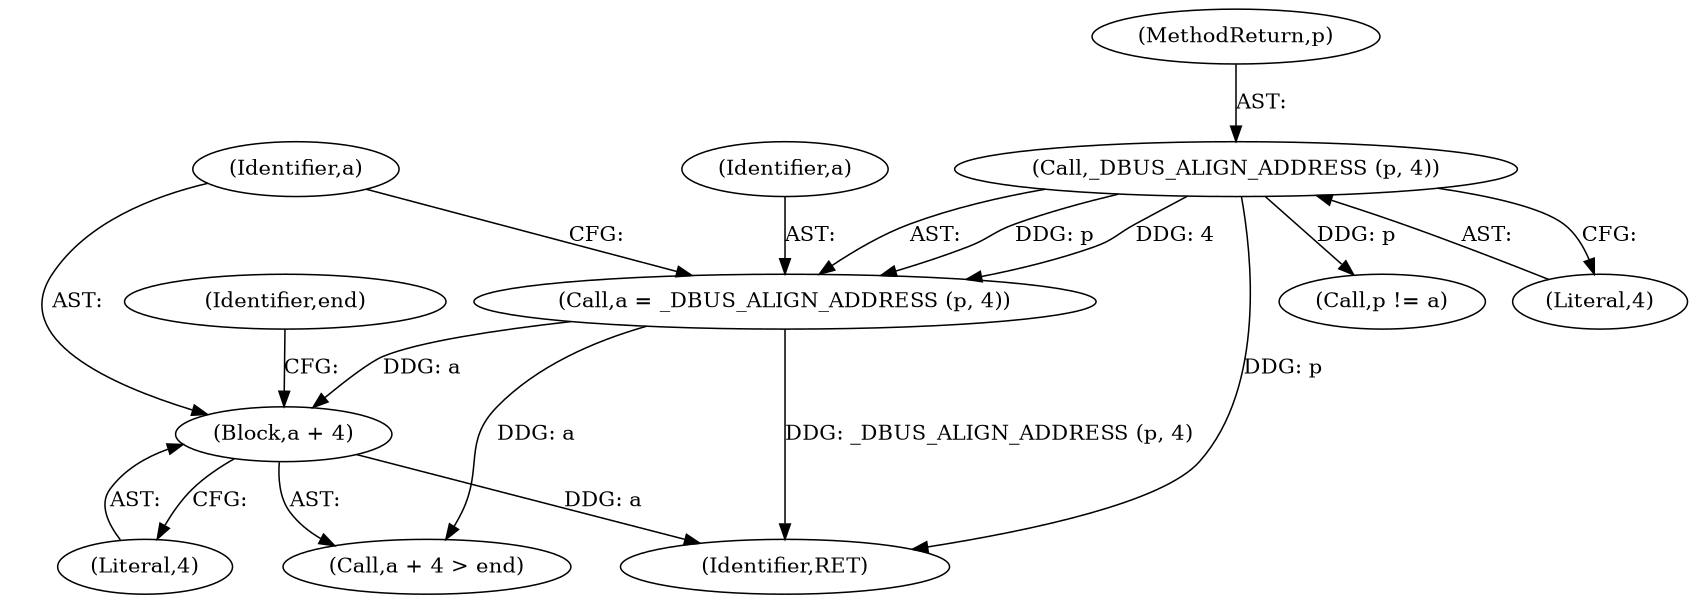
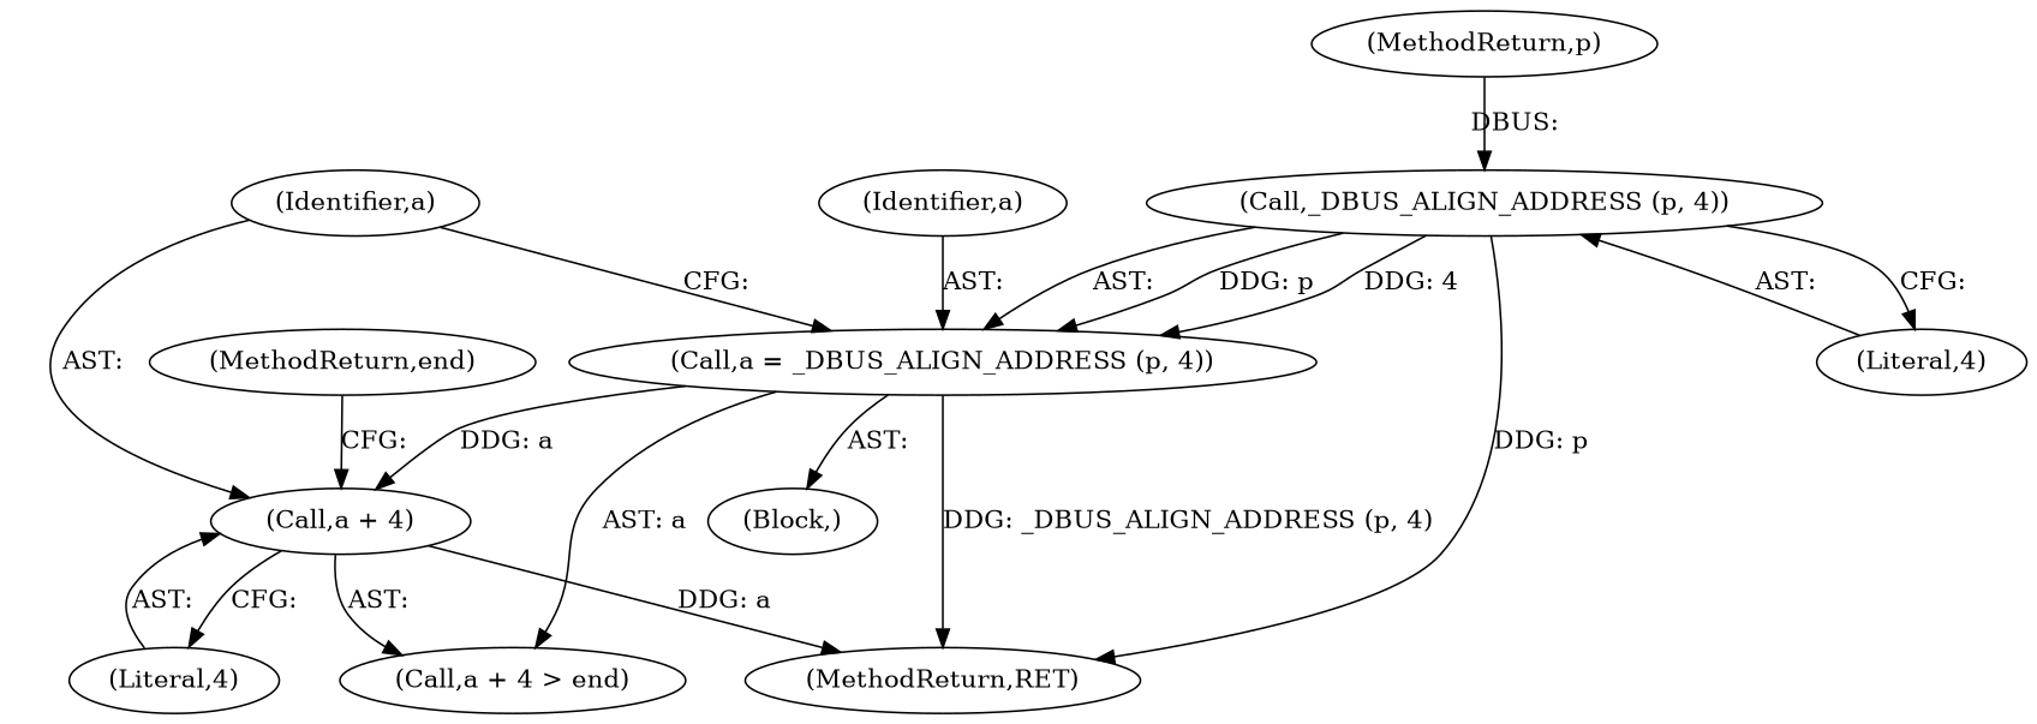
  digraph {
-   n1 [label="(Block,a + 4)"]
+   n1 [label="(Call,a + 4)"]
    n2 [label="(Call,a + 4 > end)"]
    n3 [label="(Literal,4)"]
-   n4 [label="(Identifier,RET)"]
+   n4 [label="(MethodReturn,RET)"]
    n5 [label="(Call,a = _DBUS_ALIGN_ADDRESS (p, 4))"]
+   n6 [label="(Block,)"]
    n7 [label="(Call,_DBUS_ALIGN_ADDRESS (p, 4))"]
-   n8 [label="(Call,p != a)"]
    n9 [label="(Literal,4)"]
    n10 [label="(MethodReturn,p)"]
-   n11 [label="(Identifier,end)"]
+   n11 [label="(MethodReturn,end)"]
    n12 [label="(Identifier,a)"]
    n13 [label="(Identifier,a)"]
    n1 -> n2 [label="AST: "]
    n1 -> n3 [label="CFG: "]
    n1 -> n4 [label="DDG: a"]
    n3 -> n1 [label="AST: "]
    n5 -> n1 [label="DDG: a"]
-   n5 -> n2 [label="DDG: a"]
+   n5 -> n2 [label="AST: a"]
    n5 -> n4 [label="DDG: _DBUS_ALIGN_ADDRESS (p, 4)"]
+   n5 -> n6 [label="AST: "]
    n7 -> n4 [label="DDG: p"]
    n7 -> n5 [label="AST: "]
    n7 -> n5 [label="DDG: p"]
    n7 -> n5 [label="DDG: 4"]
-   n7 -> n8 [label="DDG: p"]
    n7 -> n9 [label="CFG: "]
    n9 -> n7 [label="AST: "]
-   n10 -> n7 [label="AST: "]
+   n10 -> n7 [label="DBUS: "]
    n11 -> n1 [label="CFG: "]
    n12 -> n5 [label="AST: "]
    n13 -> n1 [label="AST: "]
    n13 -> n5 [label="CFG: "]
  }
